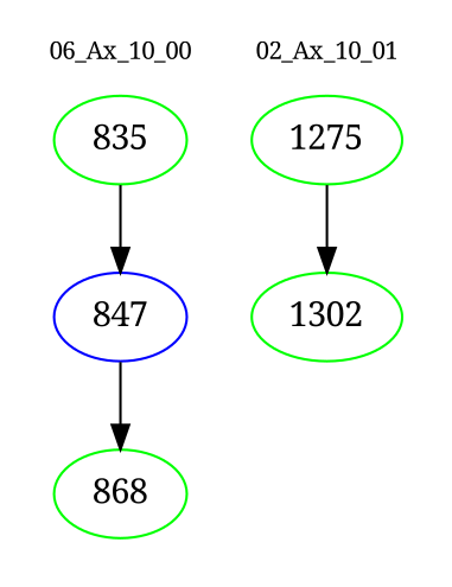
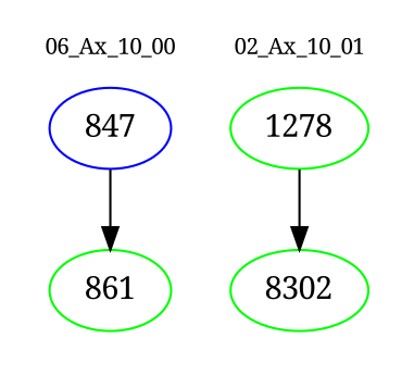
  digraph {
    fontname="Noto Serif"
    node [color=green fontname="Noto Serif"]
    edge [color=black fontname="Noto Serif"]
-   n1 [label=835]
-   n2 [label=868]
+   n2 [label=861]
    n3 [color=blue label=847]
-   n4 [label=1275]
-   n5 [label=1302]
+   n4 [label=1278]
+   n5 [label=8302]
    subgraph cluster_1 {
      color=white
      fontsize=10
      label="06_Ax_10_00"
-     n1
      n2
      n3
    }
    subgraph cluster_2 {
      color=white
      fontsize=10
      label="02_Ax_10_01"
      n4
      n5
    }
-   n1 -> n3
    n3 -> n2
    n4 -> n5
  }
